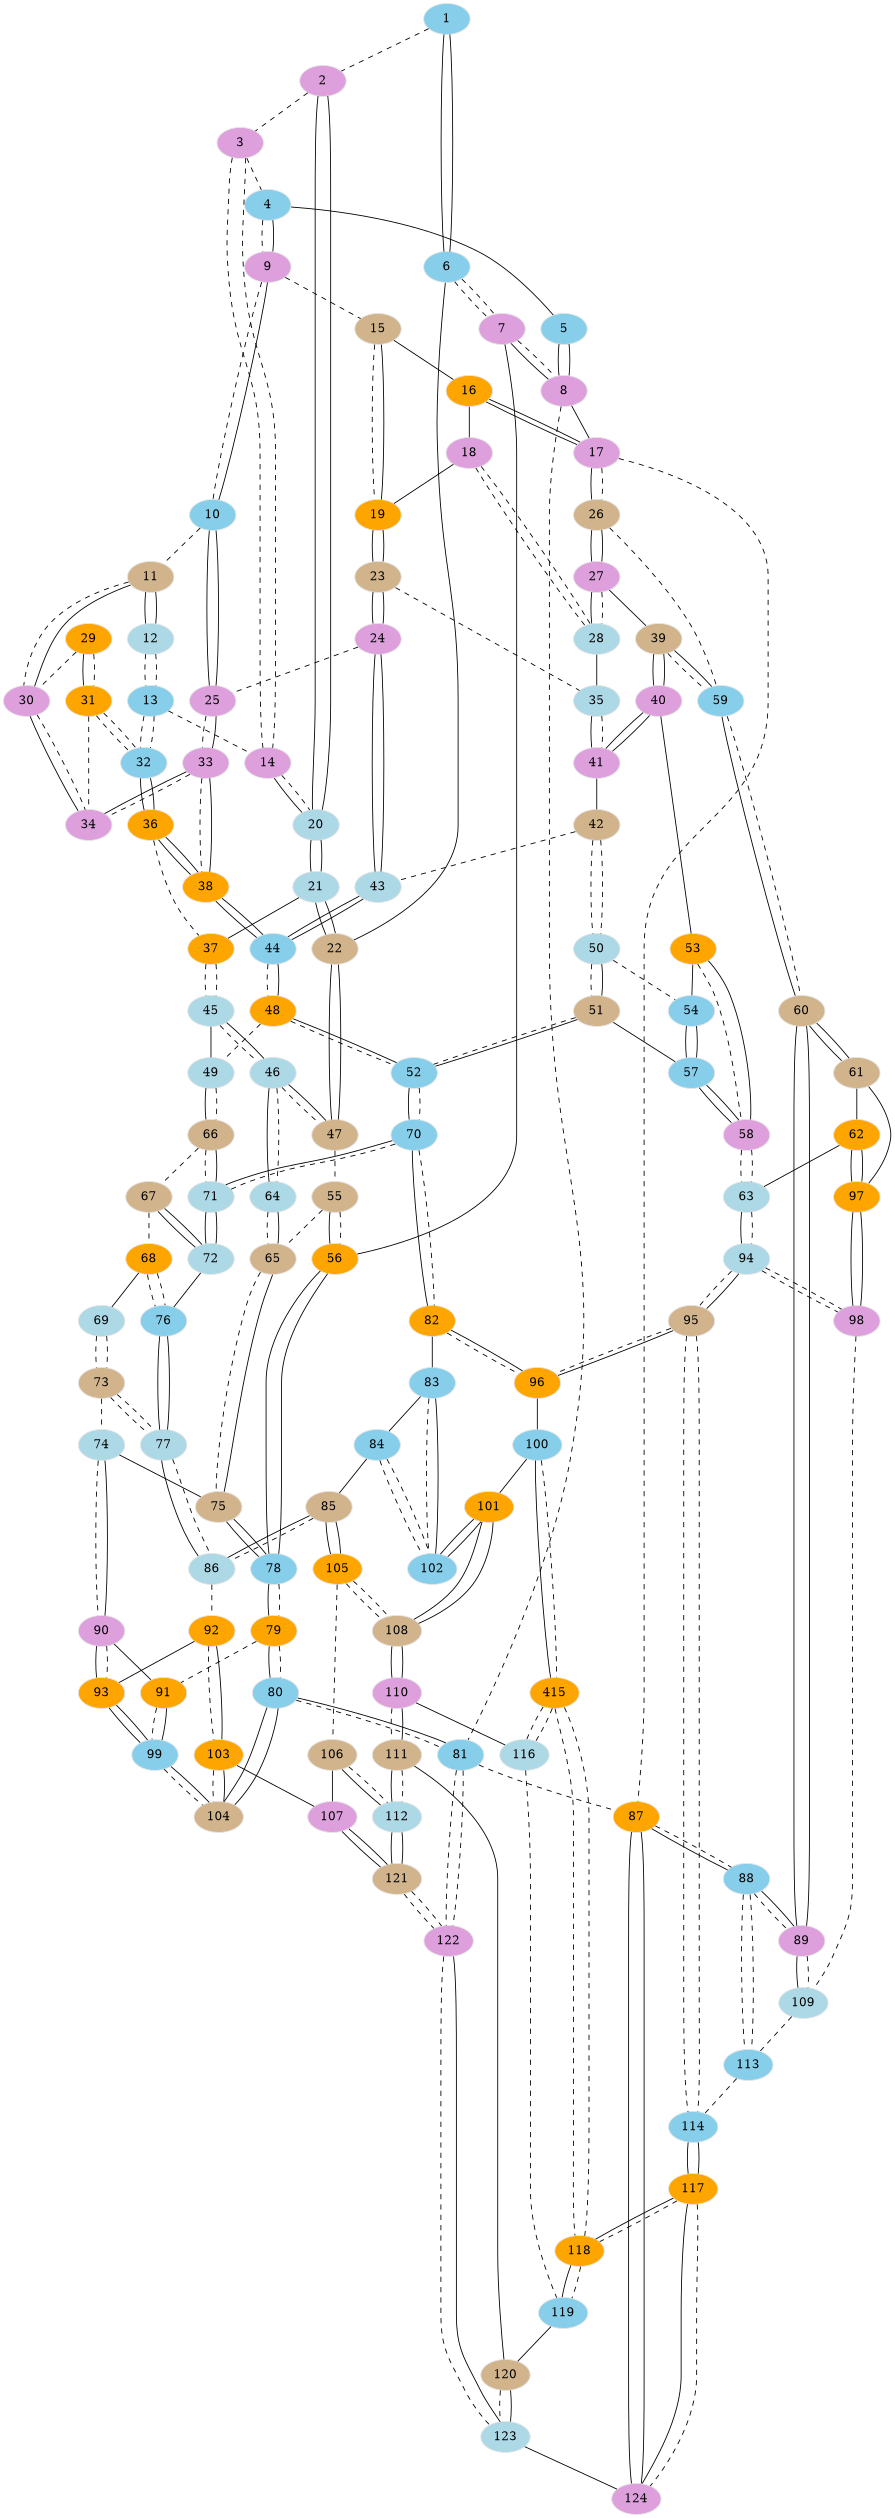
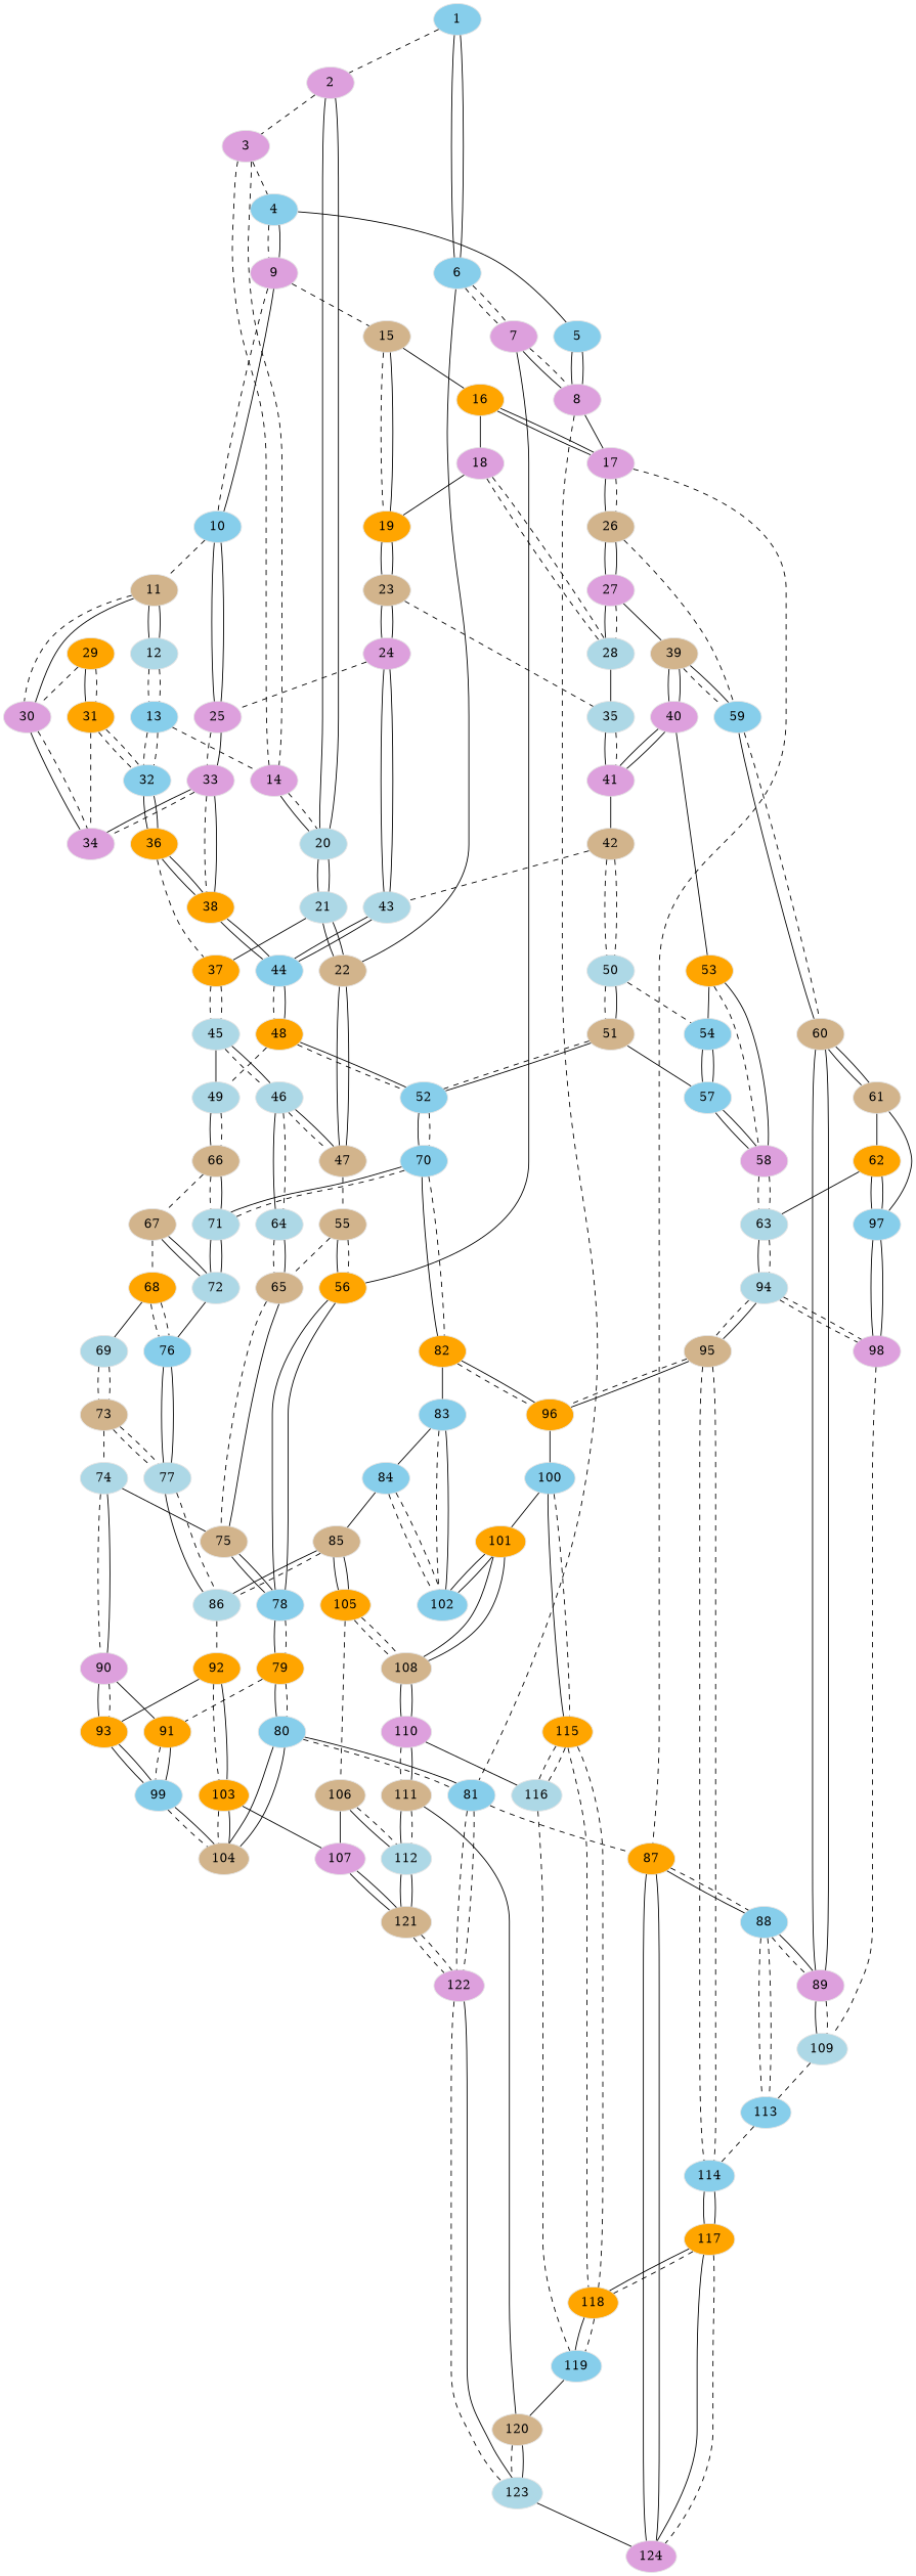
  graph {
    node [color=gray90 fillcolor=skyblue style=filled]
    edge [style=solid]
    2 [fillcolor=plum]
    1
    6
    3 [fillcolor=plum]
    20 [fillcolor=lightblue]
    7 [fillcolor=plum]
    22 [fillcolor=tan]
    4
    14 [fillcolor=plum]
    21 [fillcolor=lightblue]
    5
    9 [fillcolor=plum]
    8 [fillcolor=plum]
    10
    15 [fillcolor=tan]
    17 [fillcolor=plum]
    81
    56 [fillcolor=orange]
    47 [fillcolor=tan]
    78
    26 [fillcolor=tan]
    87 [fillcolor=orange]
    122 [fillcolor=plum]
    11 [fillcolor=tan]
    25 [fillcolor=plum]
    16 [fillcolor=orange]
    19 [fillcolor=orange]
    12 [fillcolor=lightblue]
    30 [fillcolor=plum]
    33 [fillcolor=plum]
    13
    34 [fillcolor=plum]
    32
    36 [fillcolor=orange]
    18 [fillcolor=plum]
    23 [fillcolor=tan]
    28 [fillcolor=lightblue]
    27 [fillcolor=plum]
    59
    88
    124 [fillcolor=plum]
    35 [fillcolor=lightblue]
    24 [fillcolor=plum]
    37 [fillcolor=orange]
    45 [fillcolor=lightblue]
    55 [fillcolor=tan]
    43 [fillcolor=lightblue]
    41 [fillcolor=plum]
    44
    38 [fillcolor=orange]
    39 [fillcolor=tan]
    60 [fillcolor=tan]
    40 [fillcolor=plum]
    29 [fillcolor=orange]
    31 [fillcolor=orange]
    42 [fillcolor=tan]
    46 [fillcolor=lightblue]
    49 [fillcolor=lightblue]
    48 [fillcolor=orange]
    53 [fillcolor=orange]
    54
    58 [fillcolor=plum]
    50 [fillcolor=lightblue]
    51 [fillcolor=tan]
    52
    64 [fillcolor=lightblue]
    66 [fillcolor=tan]
    65 [fillcolor=tan]
    70
    67 [fillcolor=tan]
    71 [fillcolor=lightblue]
    57
    82 [fillcolor=orange]
    63 [fillcolor=lightblue]
    75 [fillcolor=tan]
    79 [fillcolor=orange]
    94 [fillcolor=lightblue]
    61 [fillcolor=tan]
    89 [fillcolor=plum]
    62 [fillcolor=orange]
-   97 [fillcolor=orange]
+   97
    109 [fillcolor=lightblue]
    98 [fillcolor=plum]
    95 [fillcolor=tan]
    69 [fillcolor=lightblue]
    73 [fillcolor=tan]
    68 [fillcolor=orange]
    72 [fillcolor=lightblue]
    76
    77 [fillcolor=lightblue]
    74 [fillcolor=lightblue]
    83
    96 [fillcolor=orange]
    90 [fillcolor=plum]
    86 [fillcolor=lightblue]
    91 [fillcolor=orange]
    93 [fillcolor=orange]
    92 [fillcolor=orange]
    80
    104 [fillcolor=tan]
    99
    123 [fillcolor=lightblue]
    84
    102
    100
    85 [fillcolor=tan]
    105 [fillcolor=orange]
    108 [fillcolor=tan]
    106 [fillcolor=tan]
    103 [fillcolor=orange]
    113
    114
    107 [fillcolor=plum]
    117 [fillcolor=orange]
    101 [fillcolor=orange]
-   115 [fillcolor=orange label=415]
+   115 [fillcolor=orange]
    116 [fillcolor=lightblue]
    118 [fillcolor=orange]
    110 [fillcolor=plum]
    121 [fillcolor=tan]
    112 [fillcolor=lightblue]
    111 [fillcolor=tan]
    120 [fillcolor=tan]
    119
    2 -- 3 [style=dashed]
    2 -- 20
    2 -- 20
    1 -- 2 [style=dashed]
    1 -- 6
    1 -- 6
    6 -- 7 [style=dashed]
    6 -- 7 [style=dashed]
    6 -- 22
    3 -- 4 [style=dashed]
    3 -- 14 [style=dashed]
    3 -- 14 [style=dashed]
    20 -- 21
    20 -- 21
    7 -- 8
    7 -- 8 [style=dashed]
    7 -- 56
    22 -- 47
    22 -- 47
    4 -- 5
    4 -- 9 [style=dashed]
    4 -- 9
    14 -- 20
    14 -- 20 [style=dashed]
    21 -- 22
    21 -- 22
    21 -- 37
    5 -- 8
    5 -- 8
    9 -- 10 [style=dashed]
    9 -- 10
    9 -- 15 [style=dashed]
    8 -- 17
    8 -- 81 [style=dashed]
    10 -- 11 [style=dashed]
    10 -- 25
    10 -- 25
    15 -- 16
    15 -- 19 [style=dashed]
    15 -- 19
    17 -- 26
    17 -- 26 [style=dashed]
    17 -- 87 [style=dashed]
    81 -- 87 [style=dashed]
    81 -- 122 [style=dashed]
    81 -- 122 [style=dashed]
    56 -- 78
    56 -- 78
    47 -- 55 [style=dashed]
    78 -- 79
    78 -- 79 [style=dashed]
    26 -- 27
    26 -- 27
    26 -- 59 [style=dashed]
    87 -- 88
    87 -- 88 [style=dashed]
    87 -- 124
    87 -- 124
    122 -- 123 [style=dashed]
    122 -- 123
    11 -- 12
    11 -- 12
    11 -- 30 [style=dashed]
    11 -- 30
    25 -- 33 [style=dashed]
    25 -- 33
    16 -- 17
    16 -- 17
    16 -- 18
    19 -- 23
    19 -- 23
    12 -- 13 [style=dashed]
    12 -- 13 [style=dashed]
    30 -- 34
    30 -- 34 [style=dashed]
    33 -- 34
    33 -- 34 [style=dashed]
    33 -- 38 [style=dashed]
    33 -- 38
    13 -- 14 [style=dashed]
    13 -- 32 [style=dashed]
    13 -- 32 [style=dashed]
    32 -- 36
    32 -- 36
    36 -- 37 [style=dashed]
    36 -- 38
    36 -- 38
    18 -- 19
    18 -- 28 [style=dashed]
    18 -- 28 [style=dashed]
    23 -- 35 [style=dashed]
    23 -- 24
    23 -- 24
    28 -- 35
    27 -- 28
    27 -- 28 [style=dashed]
    27 -- 39
    59 -- 60
    59 -- 60 [style=dashed]
    88 -- 89 [style=dashed]
    88 -- 89
    88 -- 113 [style=dashed]
    88 -- 113 [style=dashed]
    35 -- 41
    35 -- 41 [style=dashed]
    24 -- 25 [style=dashed]
    24 -- 43
    24 -- 43
    37 -- 45 [style=dashed]
    37 -- 45 [style=dashed]
    45 -- 46 [style=dashed]
    45 -- 46
    45 -- 49
    55 -- 56
    55 -- 56 [style=dashed]
    55 -- 65 [style=dashed]
    43 -- 44
    43 -- 44
    41 -- 42
    44 -- 48 [style=dashed]
    44 -- 48
    38 -- 44
    38 -- 44
    39 -- 59 [style=dashed]
    39 -- 59
    39 -- 40
    39 -- 40
    60 -- 61
    60 -- 61
    60 -- 89
    60 -- 89
    40 -- 41
    40 -- 41
    40 -- 53
    29 -- 30 [style=dashed]
    29 -- 31
    29 -- 31 [style=dashed]
    31 -- 34 [style=dashed]
    31 -- 32 [style=dashed]
    31 -- 32 [style=dashed]
    42 -- 43 [style=dashed]
    42 -- 50 [style=dashed]
    42 -- 50 [style=dashed]
    46 -- 47 [style=dashed]
    46 -- 47
    46 -- 64
    46 -- 64 [style=dashed]
    49 -- 66
    49 -- 66 [style=dashed]
    48 -- 49 [style=dashed]
    48 -- 52 [style=dashed]
    48 -- 52
    53 -- 54
    53 -- 58 [style=dashed]
    53 -- 58
    54 -- 57
    54 -- 57
    58 -- 63 [style=dashed]
    58 -- 63 [style=dashed]
    50 -- 54 [style=dashed]
    50 -- 51 [style=dashed]
    50 -- 51
    51 -- 52 [style=dashed]
    51 -- 52
    51 -- 57
    52 -- 70
    52 -- 70 [style=dashed]
    64 -- 65 [style=dashed]
    64 -- 65
    66 -- 67 [style=dashed]
    66 -- 71 [style=dashed]
    66 -- 71
    65 -- 75 [style=dashed]
    65 -- 75
    70 -- 71
    70 -- 71 [style=dashed]
    70 -- 82
    70 -- 82 [style=dashed]
    67 -- 68 [style=dashed]
    67 -- 72
    67 -- 72
    71 -- 72
    71 -- 72
    57 -- 58
    57 -- 58
    82 -- 83
    82 -- 96 [style=dashed]
    82 -- 96
    63 -- 94
    63 -- 94 [style=dashed]
    75 -- 78
    75 -- 78
    79 -- 91 [style=dashed]
    79 -- 80
    79 -- 80 [style=dashed]
    94 -- 98 [style=dashed]
    94 -- 98 [style=dashed]
    94 -- 95 [style=dashed]
    94 -- 95
    61 -- 62
    61 -- 97
    89 -- 109
    89 -- 109 [style=dashed]
    62 -- 63
    62 -- 97
    62 -- 97
    97 -- 98
    97 -- 98
    109 -- 113 [style=dashed]
    98 -- 109 [style=dashed]
    95 -- 96 [style=dashed]
    95 -- 96
    95 -- 114 [style=dashed]
    95 -- 114 [style=dashed]
    69 -- 73 [style=dashed]
    69 -- 73 [style=dashed]
    73 -- 77 [style=dashed]
    73 -- 77 [style=dashed]
    73 -- 74 [style=dashed]
    68 -- 69
    68 -- 76 [style=dashed]
    68 -- 76 [style=dashed]
    72 -- 76
    76 -- 77
    76 -- 77
    77 -- 86
    77 -- 86 [style=dashed]
    74 -- 75
    74 -- 90 [style=dashed]
    74 -- 90
    83 -- 84
    83 -- 102 [style=dashed]
    83 -- 102
    96 -- 100
    90 -- 91
    90 -- 93
    90 -- 93 [style=dashed]
    86 -- 92 [style=dashed]
    91 -- 99 [style=dashed]
    91 -- 99
    93 -- 99
    93 -- 99
    92 -- 93
    92 -- 103 [style=dashed]
    92 -- 103
    80 -- 81 [style=dashed]
    80 -- 81
    80 -- 104
    80 -- 104
    99 -- 104 [style=dashed]
    99 -- 104
    123 -- 124
    84 -- 102 [style=dashed]
    84 -- 102 [style=dashed]
    84 -- 85
    100 -- 101
    100 -- 115
    100 -- 115 [style=dashed]
    85 -- 86
    85 -- 86 [style=dashed]
    85 -- 105
    85 -- 105
    105 -- 108 [style=dashed]
    105 -- 108 [style=dashed]
    105 -- 106 [style=dashed]
    108 -- 110
    108 -- 110
    106 -- 107
    106 -- 112
    106 -- 112 [style=dashed]
    103 -- 104 [style=dashed]
    103 -- 104
    103 -- 107
    113 -- 114 [style=dashed]
    114 -- 117
    114 -- 117
    107 -- 121
    107 -- 121
    117 -- 124
    117 -- 124 [style=dashed]
    117 -- 118
    117 -- 118 [style=dashed]
    101 -- 102
    101 -- 102
    101 -- 108
    101 -- 108
    115 -- 116 [style=dashed]
    115 -- 116 [style=dashed]
    115 -- 118 [style=dashed]
    115 -- 118 [style=dashed]
    116 -- 119 [style=dashed]
    118 -- 119
    118 -- 119 [style=dashed]
    110 -- 116
    110 -- 111 [style=dashed]
    110 -- 111
    121 -- 122 [style=dashed]
    121 -- 122 [style=dashed]
    112 -- 121
    112 -- 121
    111 -- 112
    111 -- 112 [style=dashed]
    111 -- 120
    120 -- 123 [style=dashed]
    120 -- 123
    119 -- 120
  }
